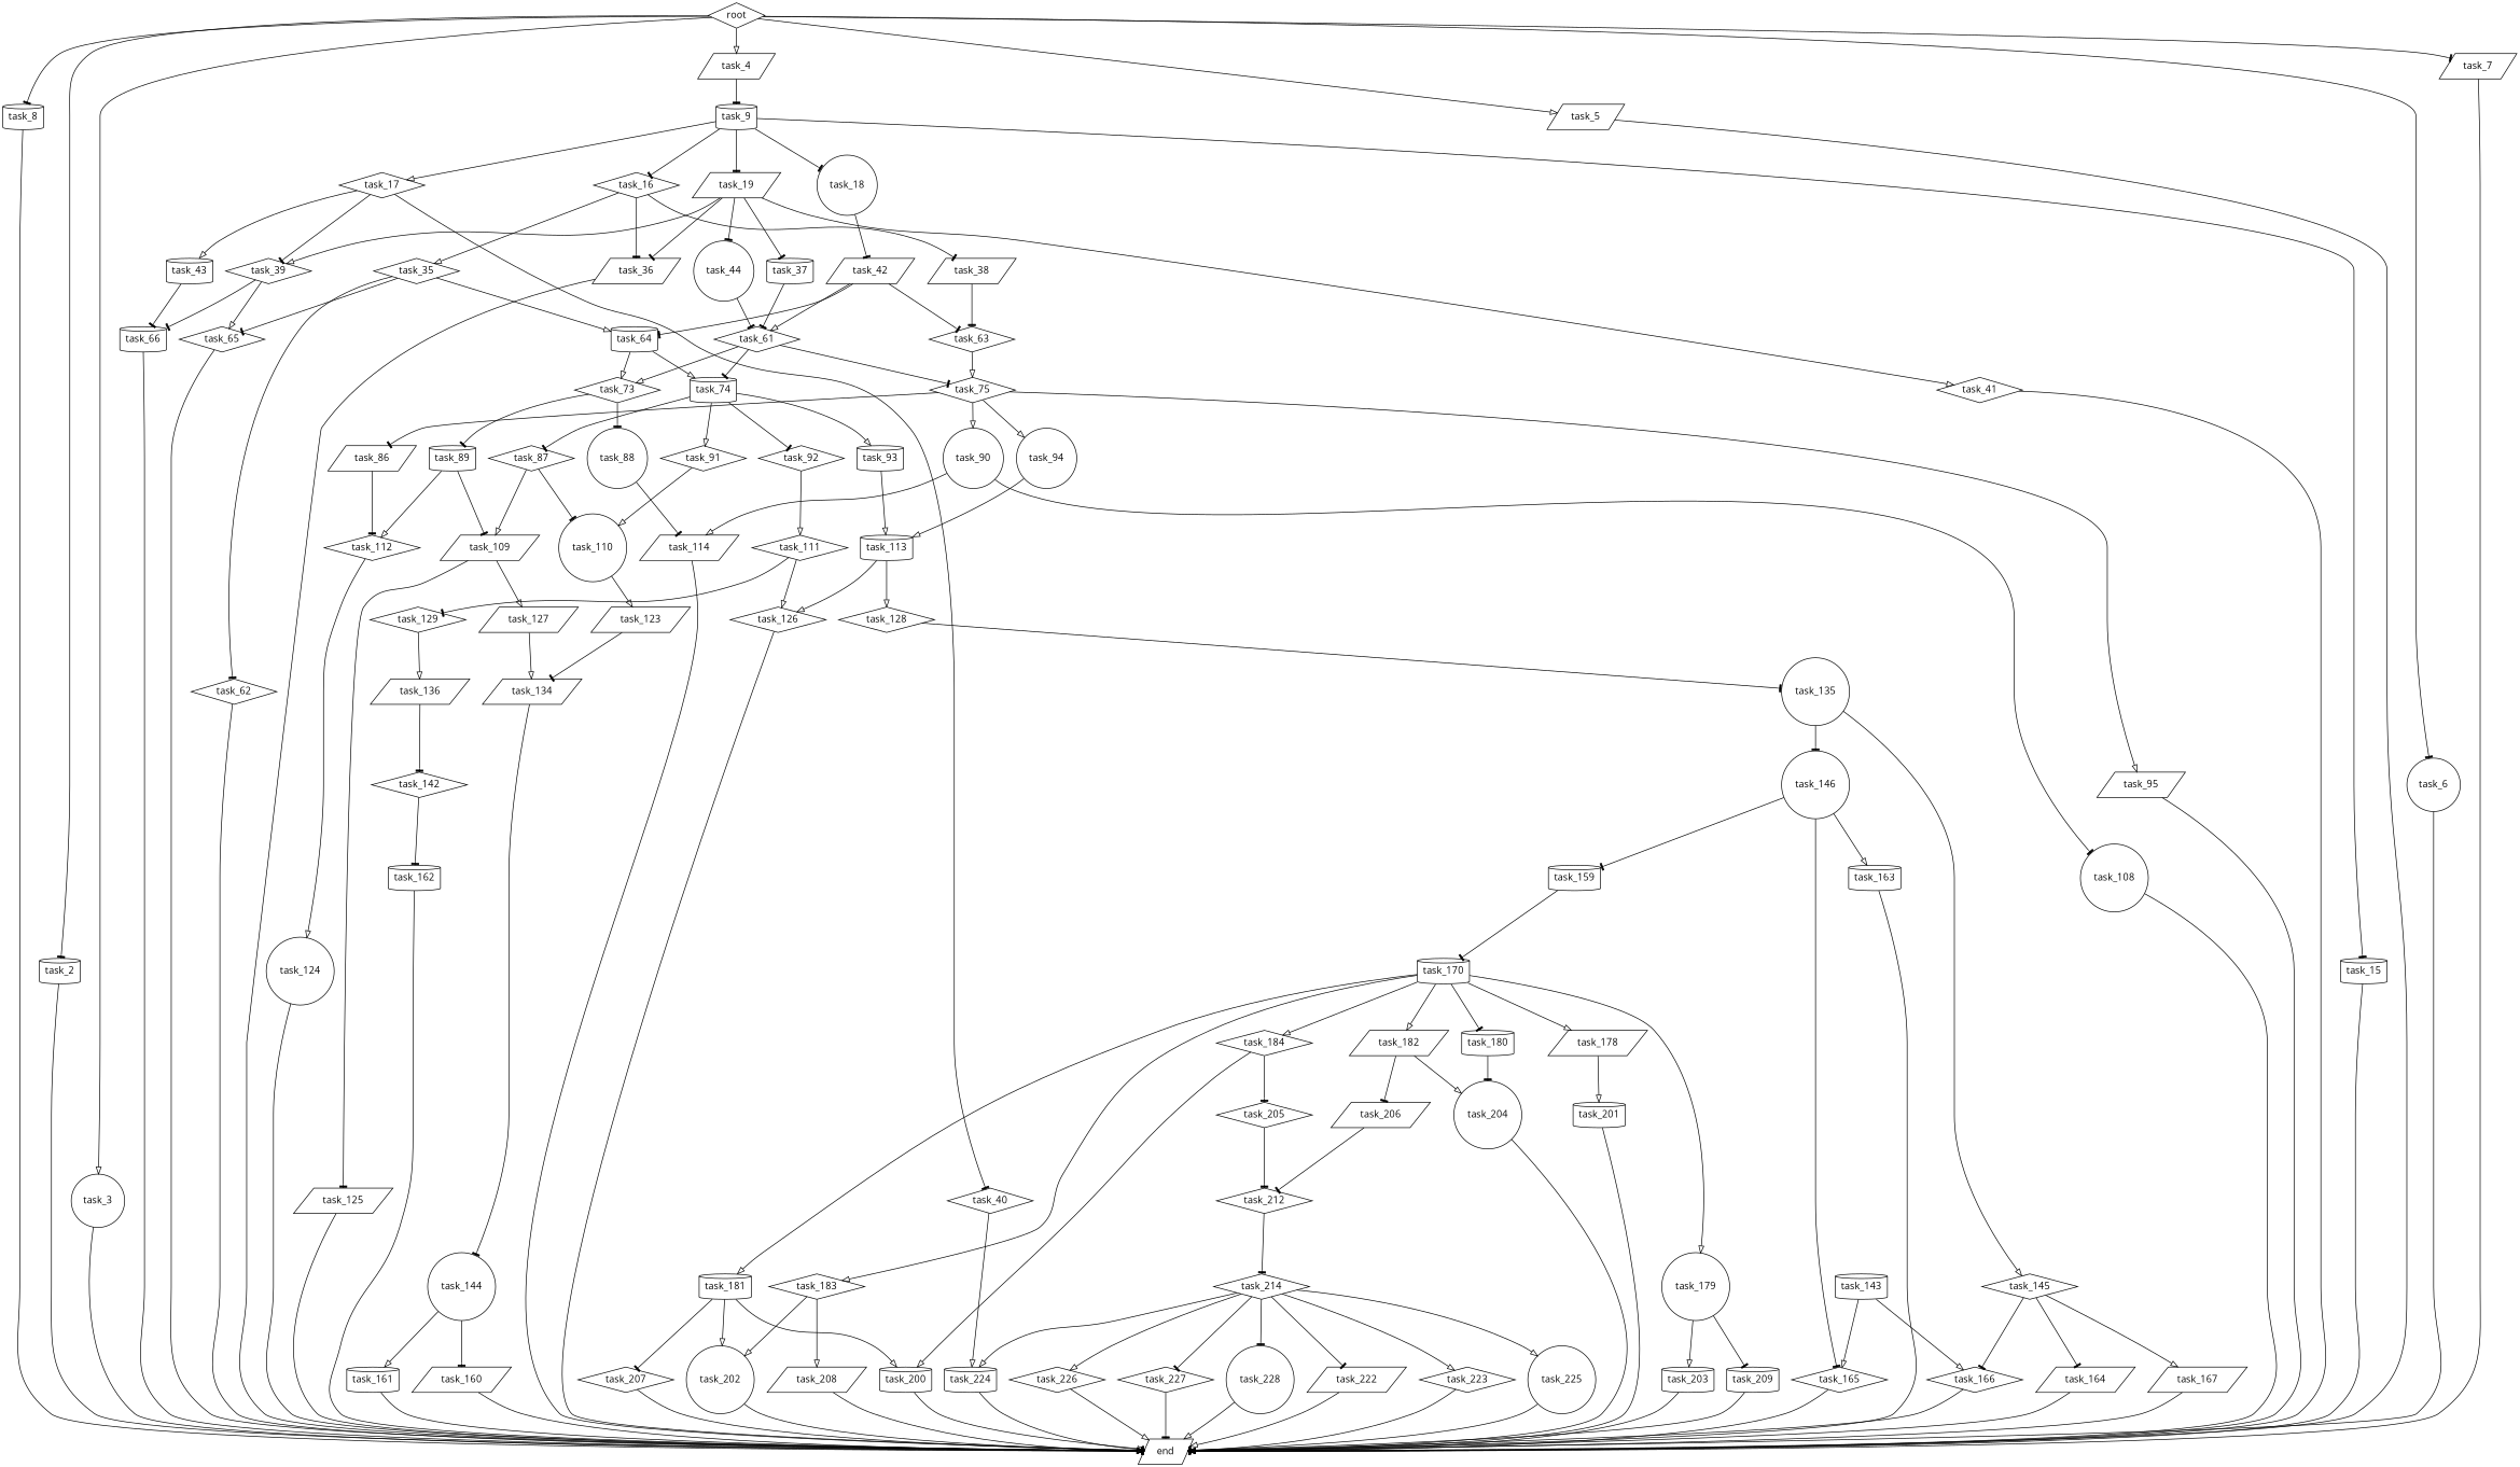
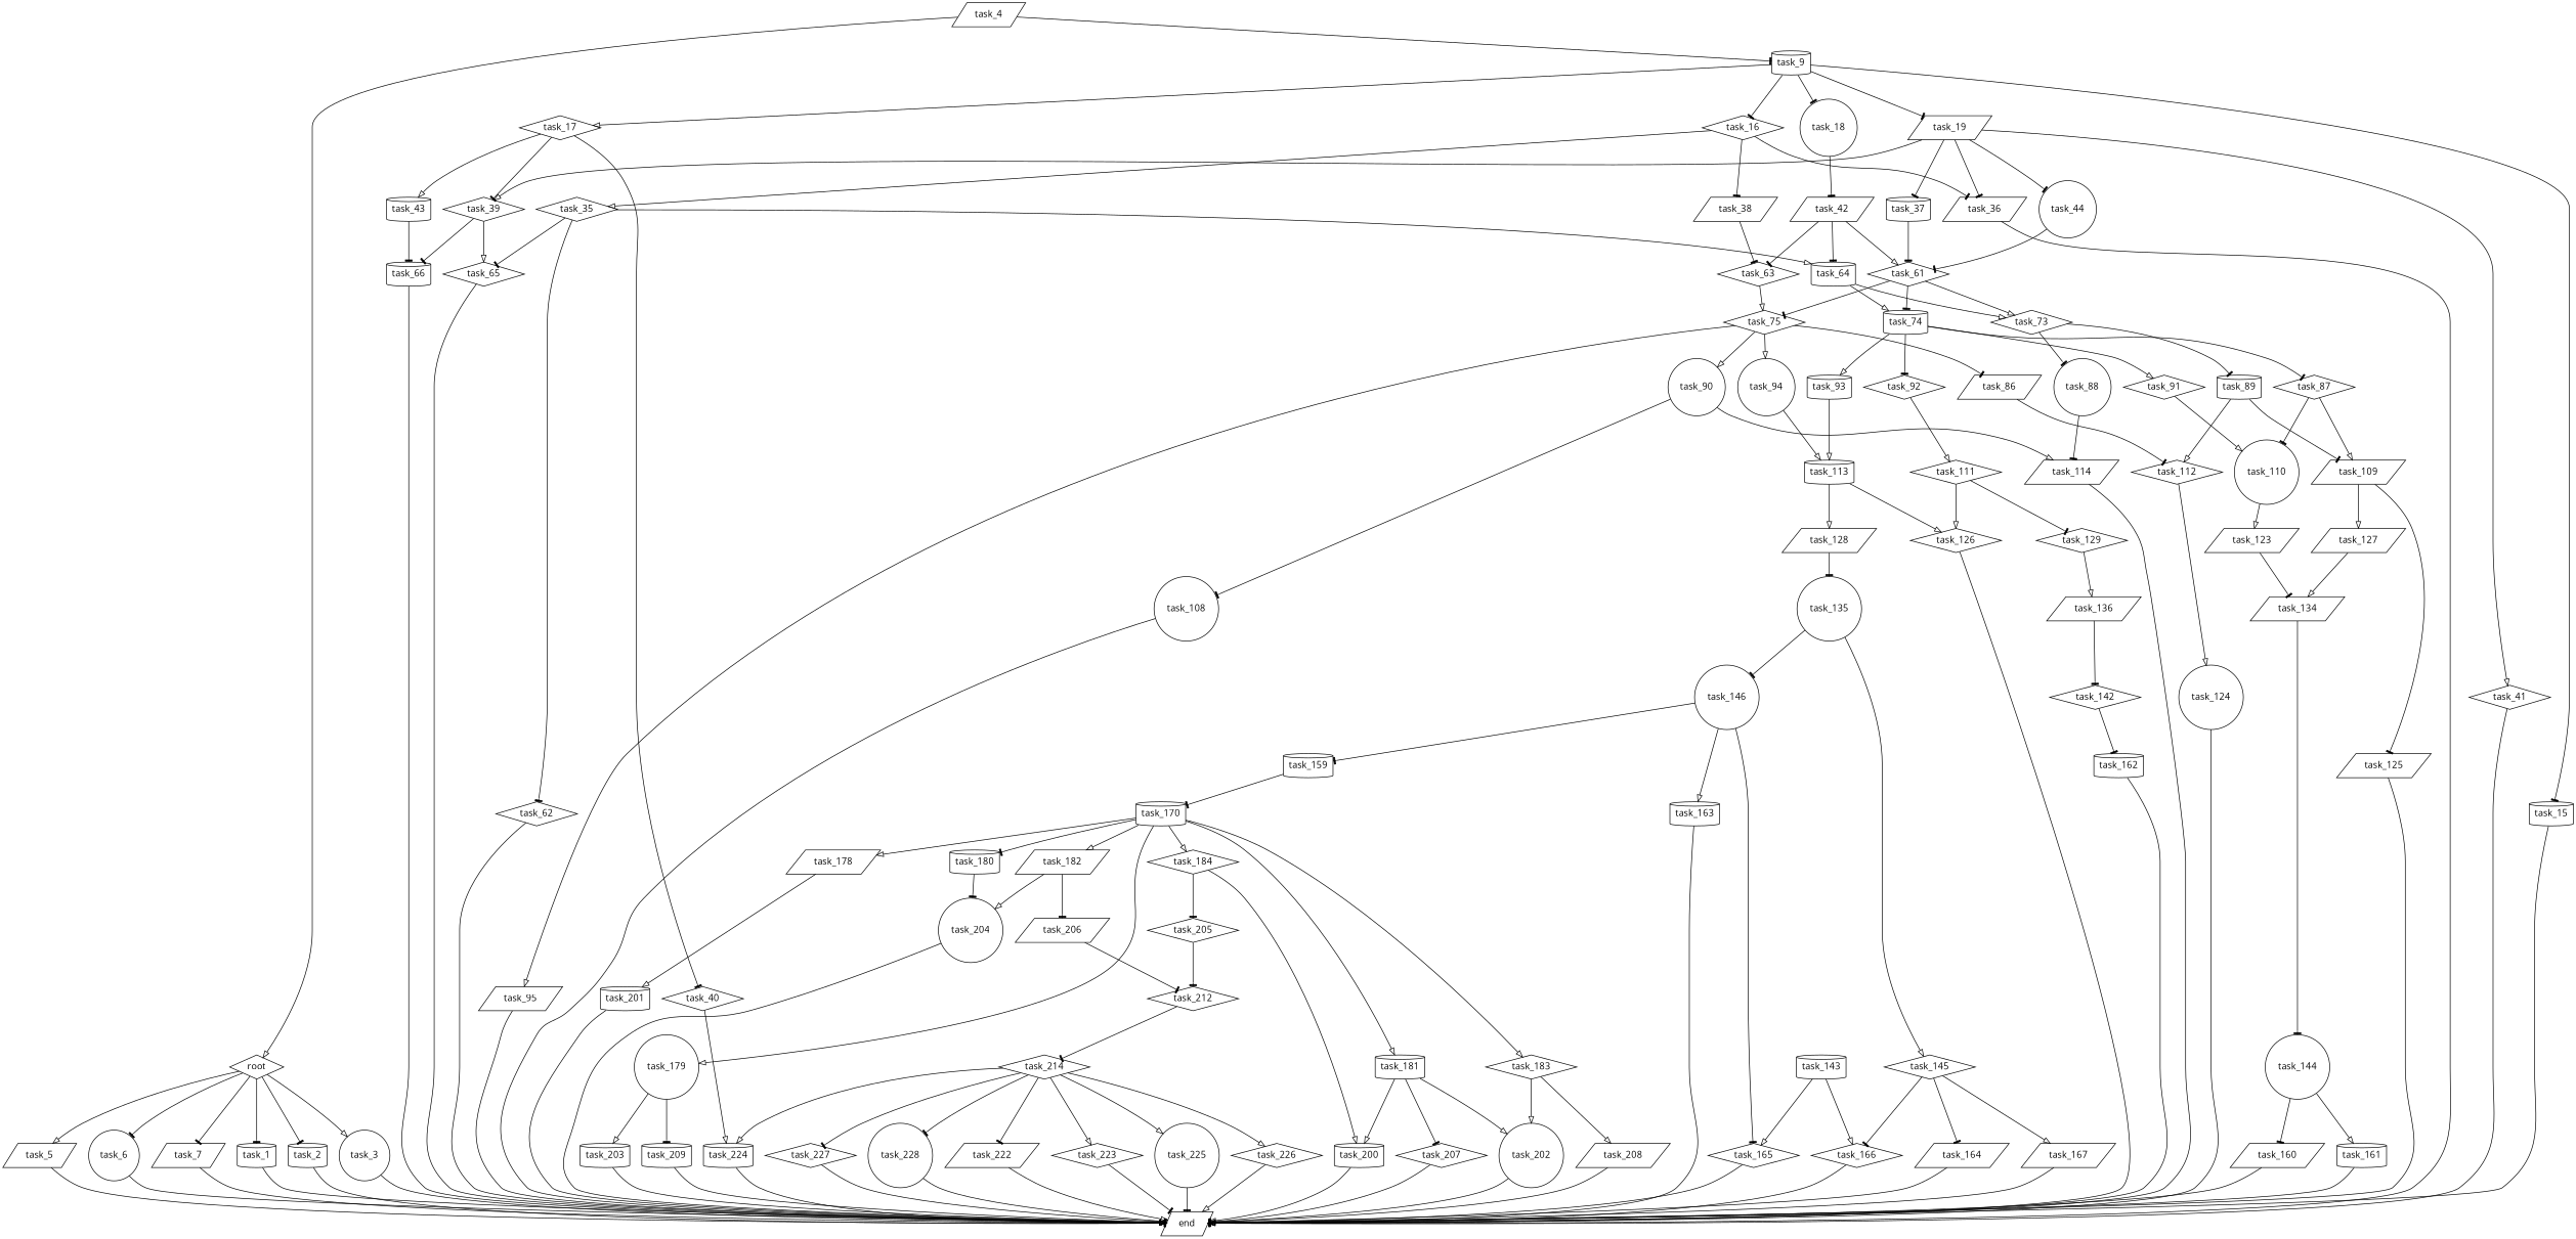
  digraph {
    fontname="Open Sans"
    node [fontname="Open Sans" shape=diamond]
    edge [arrowhead=tee fontname="Open Sans"]
-   task_1 [shape=cylinder label=task_8]
+   task_1 [shape=cylinder]
    root
    task_2 [shape=cylinder]
    task_3 [shape=circle]
    task_4 [shape=parallelogram]
    task_5 [shape=parallelogram]
    task_6 [shape=circle]
    task_7 [shape=parallelogram]
    end [shape=parallelogram]
    task_9 [shape=cylinder]
    task_15 [shape=cylinder]
    task_16
    task_17
    task_18 [shape=circle]
    task_19 [shape=parallelogram]
    task_35
    task_36 [shape=parallelogram]
    task_38 [shape=parallelogram]
    task_39
    task_40
    task_43 [shape=cylinder]
    task_42 [shape=parallelogram]
    task_37 [shape=cylinder]
    task_41
    task_44 [shape=circle]
    task_62
    task_64 [shape=cylinder]
    task_65
    task_63
    task_66 [shape=cylinder]
    task_224 [shape=cylinder]
    task_61
    task_73
    task_74 [shape=cylinder]
    task_75
    task_88 [shape=circle]
    task_89 [shape=cylinder]
    task_87
    task_91
    task_92
    task_93 [shape=cylinder]
    task_86 [shape=parallelogram]
    task_90 [shape=circle]
    task_94 [shape=circle]
    task_95 [shape=parallelogram]
    task_114 [shape=parallelogram]
    task_112
    task_109 [shape=parallelogram]
    task_110 [shape=circle]
    task_111
    task_113 [shape=cylinder]
    task_108 [shape=circle]
    task_124 [shape=circle]
    task_125 [shape=parallelogram]
    task_127 [shape=parallelogram]
    task_123 [shape=parallelogram]
    task_126
    task_129
-   task_128
+   task_128 [shape=parallelogram]
    task_134 [shape=parallelogram]
    task_136 [shape=parallelogram]
    task_135 [shape=circle]
    task_144 [shape=circle]
    task_145
    task_146 [shape=circle]
    task_142
    task_160 [shape=parallelogram]
    task_161 [shape=cylinder]
    task_166
    task_164 [shape=parallelogram]
    task_167 [shape=parallelogram]
    task_165
    task_159 [shape=cylinder]
    task_163 [shape=cylinder]
    task_162 [shape=cylinder]
    task_143 [shape=cylinder]
    task_170 [shape=cylinder]
    task_178 [shape=parallelogram]
    task_179 [shape=circle]
    task_180 [shape=cylinder]
    task_181 [shape=cylinder]
    task_182 [shape=parallelogram]
    task_183
    task_184
    task_201 [shape=cylinder]
    task_203 [shape=cylinder]
    task_209 [shape=cylinder]
    task_204 [shape=circle]
    task_200 [shape=cylinder]
    task_202 [shape=circle]
    task_207
    task_206 [shape=parallelogram]
    task_208 [shape=parallelogram]
    task_205
    task_212
    task_214
    task_222 [shape=parallelogram]
    task_223
    task_225 [shape=circle]
    task_226
    task_227
    task_228 [shape=circle]
    task_1 -> end
    root -> task_1
    root -> task_2
    root -> task_3 [arrowhead=onormal]
-   root -> task_4 [arrowhead=onormal]
+   task_4 -> root [arrowhead=onormal]
    root -> task_5 [arrowhead=onormal]
    root -> task_6
    root -> task_7
    task_2 -> end
    task_3 -> end [arrowhead=onormal]
    task_4 -> task_9
    task_5 -> end
    task_6 -> end [arrowhead=onormal]
    task_7 -> end [arrowhead=onormal]
    task_9 -> task_15
    task_9 -> task_16
    task_9 -> task_17 [arrowhead=onormal]
    task_9 -> task_18
    task_9 -> task_19
    task_15 -> end
    task_16 -> task_35 [arrowhead=onormal]
    task_16 -> task_36
    task_16 -> task_38
    task_17 -> task_39
    task_17 -> task_40
    task_17 -> task_43 [arrowhead=onormal]
    task_18 -> task_42
    task_19 -> task_36
    task_19 -> task_39 [arrowhead=onormal]
    task_19 -> task_37
    task_19 -> task_41 [arrowhead=onormal]
    task_19 -> task_44
    task_35 -> task_62
    task_35 -> task_64 [arrowhead=onormal]
    task_35 -> task_65
    task_36 -> end [arrowhead=onormal]
    task_38 -> task_63
    task_39 -> task_65 [arrowhead=onormal]
    task_39 -> task_66
    task_40 -> task_224 [arrowhead=onormal]
    task_43 -> task_66
    task_42 -> task_64
    task_42 -> task_63
    task_42 -> task_61 [arrowhead=onormal]
    task_37 -> task_61
    task_41 -> end
    task_44 -> task_61
    task_62 -> end [arrowhead=onormal]
    task_64 -> task_73 [arrowhead=onormal]
    task_64 -> task_74 [arrowhead=onormal]
    task_65 -> end [arrowhead=onormal]
    task_63 -> task_75 [arrowhead=onormal]
    task_66 -> end [arrowhead=onormal]
    task_224 -> end
    task_61 -> task_73 [arrowhead=onormal]
    task_61 -> task_74
    task_61 -> task_75
    task_73 -> task_88
    task_73 -> task_89
    task_74 -> task_87
    task_74 -> task_91 [arrowhead=onormal]
    task_74 -> task_92
    task_74 -> task_93 [arrowhead=onormal]
    task_75 -> task_86
    task_75 -> task_90 [arrowhead=onormal]
    task_75 -> task_94 [arrowhead=onormal]
    task_75 -> task_95 [arrowhead=onormal]
    task_88 -> task_114
    task_89 -> task_112 [arrowhead=onormal]
    task_89 -> task_109
    task_87 -> task_109 [arrowhead=onormal]
    task_87 -> task_110
    task_91 -> task_110 [arrowhead=onormal]
    task_92 -> task_111 [arrowhead=onormal]
    task_93 -> task_113 [arrowhead=onormal]
    task_86 -> task_112
    task_90 -> task_114 [arrowhead=onormal]
    task_90 -> task_108
    task_94 -> task_113 [arrowhead=onormal]
    task_95 -> end [arrowhead=onormal]
    task_114 -> end [arrowhead=onormal]
    task_112 -> task_124 [arrowhead=onormal]
    task_109 -> task_125
    task_109 -> task_127 [arrowhead=onormal]
    task_110 -> task_123 [arrowhead=onormal]
    task_111 -> task_126 [arrowhead=onormal]
    task_111 -> task_129
    task_113 -> task_126 [arrowhead=onormal]
    task_113 -> task_128 [arrowhead=onormal]
    task_108 -> end [arrowhead=onormal]
    task_124 -> end [arrowhead=onormal]
    task_125 -> end
    task_127 -> task_134 [arrowhead=onormal]
    task_123 -> task_134
    task_126 -> end [arrowhead=onormal]
    task_129 -> task_136 [arrowhead=onormal]
    task_128 -> task_135
    task_134 -> task_144
    task_136 -> task_142
    task_135 -> task_145 [arrowhead=onormal]
    task_135 -> task_146
    task_144 -> task_160
    task_144 -> task_161 [arrowhead=onormal]
    task_145 -> task_166
    task_145 -> task_164
    task_145 -> task_167 [arrowhead=onormal]
    task_146 -> task_165
    task_146 -> task_159
    task_146 -> task_163 [arrowhead=onormal]
    task_142 -> task_162
    task_160 -> end [arrowhead=onormal]
    task_161 -> end
    task_166 -> end
    task_164 -> end
    task_167 -> end
    task_165 -> end [arrowhead=onormal]
    task_159 -> task_170
    task_163 -> end [arrowhead=onormal]
    task_162 -> end
    task_143 -> task_166 [arrowhead=onormal]
    task_143 -> task_165 [arrowhead=onormal]
    task_170 -> task_178 [arrowhead=onormal]
    task_170 -> task_179 [arrowhead=onormal]
    task_170 -> task_180
    task_170 -> task_181 [arrowhead=onormal]
    task_170 -> task_182 [arrowhead=onormal]
    task_170 -> task_183 [arrowhead=onormal]
    task_170 -> task_184 [arrowhead=onormal]
    task_178 -> task_201 [arrowhead=onormal]
    task_179 -> task_203 [arrowhead=onormal]
    task_179 -> task_209
    task_180 -> task_204
    task_181 -> task_200 [arrowhead=onormal]
    task_181 -> task_202 [arrowhead=onormal]
    task_181 -> task_207
    task_182 -> task_204 [arrowhead=onormal]
    task_182 -> task_206
    task_183 -> task_202 [arrowhead=onormal]
    task_183 -> task_208 [arrowhead=onormal]
    task_184 -> task_200 [arrowhead=onormal]
    task_184 -> task_205
    task_201 -> end
    task_203 -> end
    task_209 -> end
    task_204 -> end [arrowhead=onormal]
    task_200 -> end [arrowhead=onormal]
    task_202 -> end
    task_207 -> end
    task_206 -> task_212
    task_208 -> end [arrowhead=onormal]
    task_205 -> task_212
    task_212 -> task_214
    task_214 -> task_224 [arrowhead=onormal]
    task_214 -> task_222
    task_214 -> task_223 [arrowhead=onormal]
    task_214 -> task_225 [arrowhead=onormal]
    task_214 -> task_226 [arrowhead=onormal]
    task_214 -> task_227
    task_214 -> task_228
    task_222 -> end [arrowhead=onormal]
    task_223 -> end
    task_225 -> end
    task_226 -> end [arrowhead=onormal]
    task_227 -> end
    task_228 -> end [arrowhead=onormal]
  }
